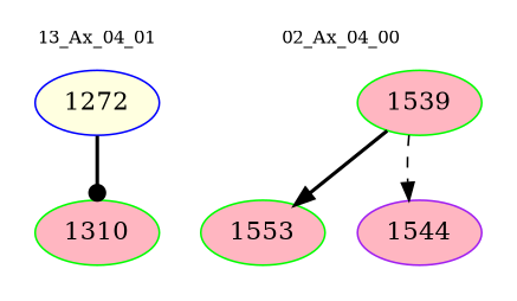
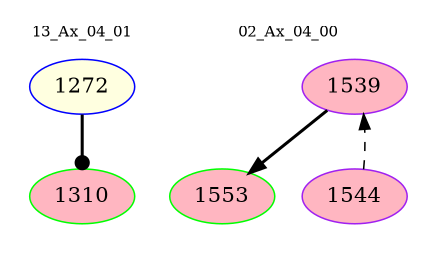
  digraph {
    node [color=green fillcolor=lightpink style=filled]
    edge [arrowhead=normal color=black style=bold]
    n1 [color=blue fillcolor=lightyellow label=1272]
    n2 [label=1310]
-   n3 [label=1539]
+   n3 [color=purple label=1539]
    n4 [label=1553]
    n5 [color=purple label=1544]
    subgraph cluster_1 {
      color=white
      fontsize=10
      label="13_Ax_04_01"
      n1
      n2
    }
    subgraph cluster_2 {
      color=white
      fontsize=10
      label="02_Ax_04_00"
      n3
      n4
      n5
    }
    n1 -> n2 [arrowhead=dot]
    n3 -> n4
-   n3 -> n5 [style=dashed]
+   n5 -> n3 [style=dashed]
  }
